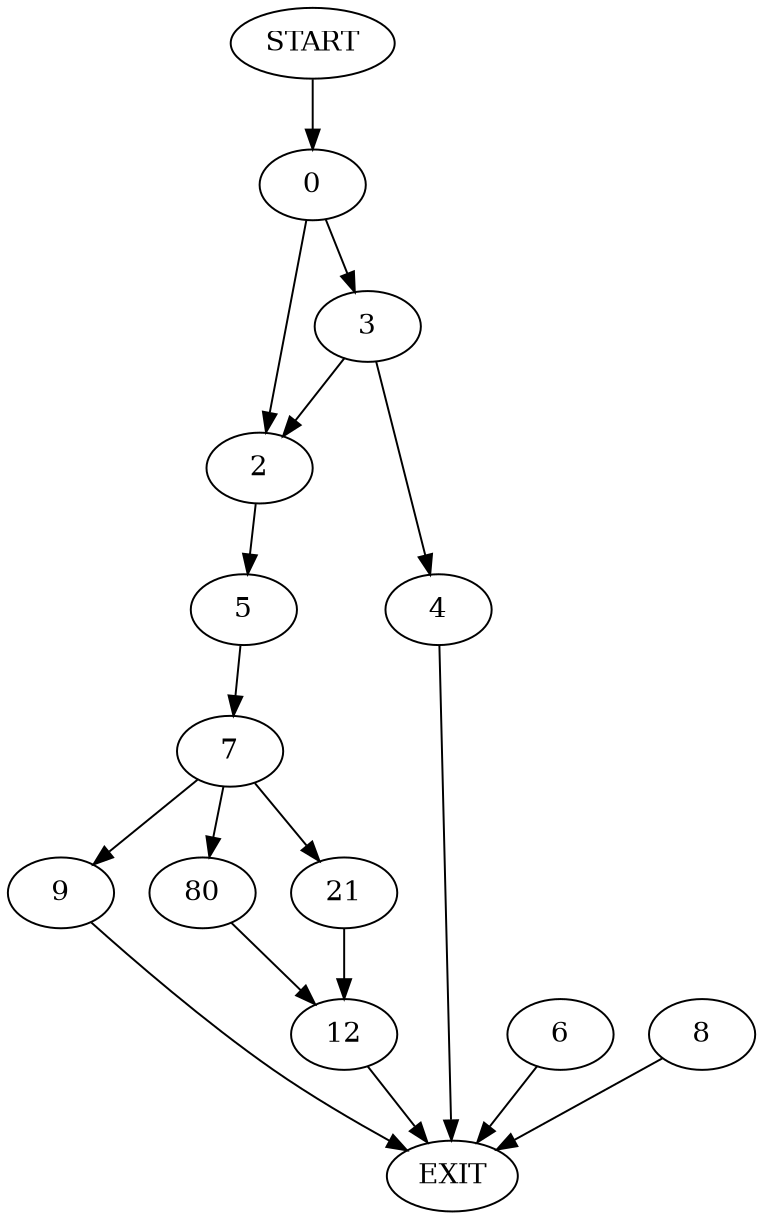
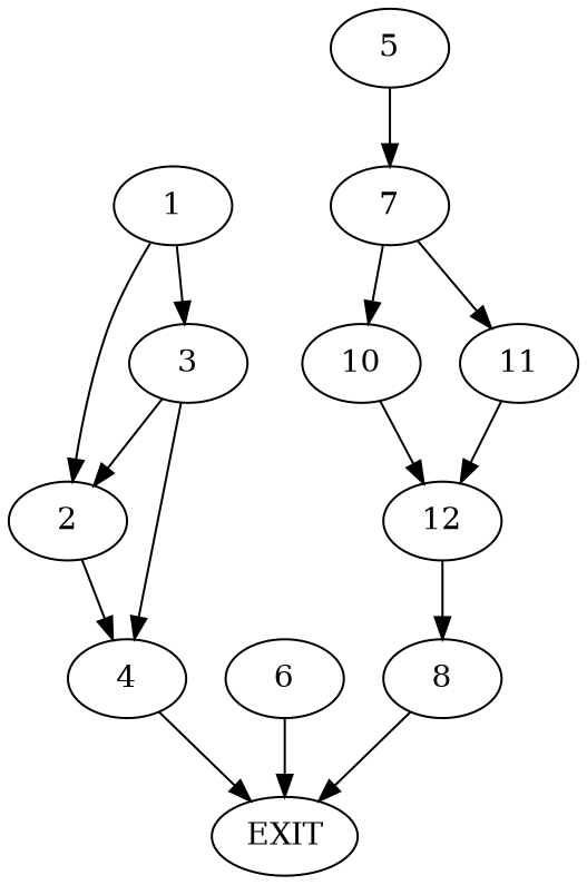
  digraph {
-   n1 [label=START]
-   1 [label=0]
+   1
    2
    3
    n5 [label=EXIT]
    5
    4
    7
    6
-   9
-   10 [label=80]
-   11 [label=21]
+   10
+   11
    8
    12
-   n1 -> 1
    1 -> 2
    1 -> 3
-   2 -> 5
+   2 -> 4
    3 -> 2
    3 -> 4
    5 -> 7
    4 -> n5
-   7 -> 9
    7 -> 10
    7 -> 11
    6 -> n5
-   9 -> n5
    10 -> 12
    11 -> 12
    8 -> n5
-   12 -> n5
+   12 -> 8
  }
